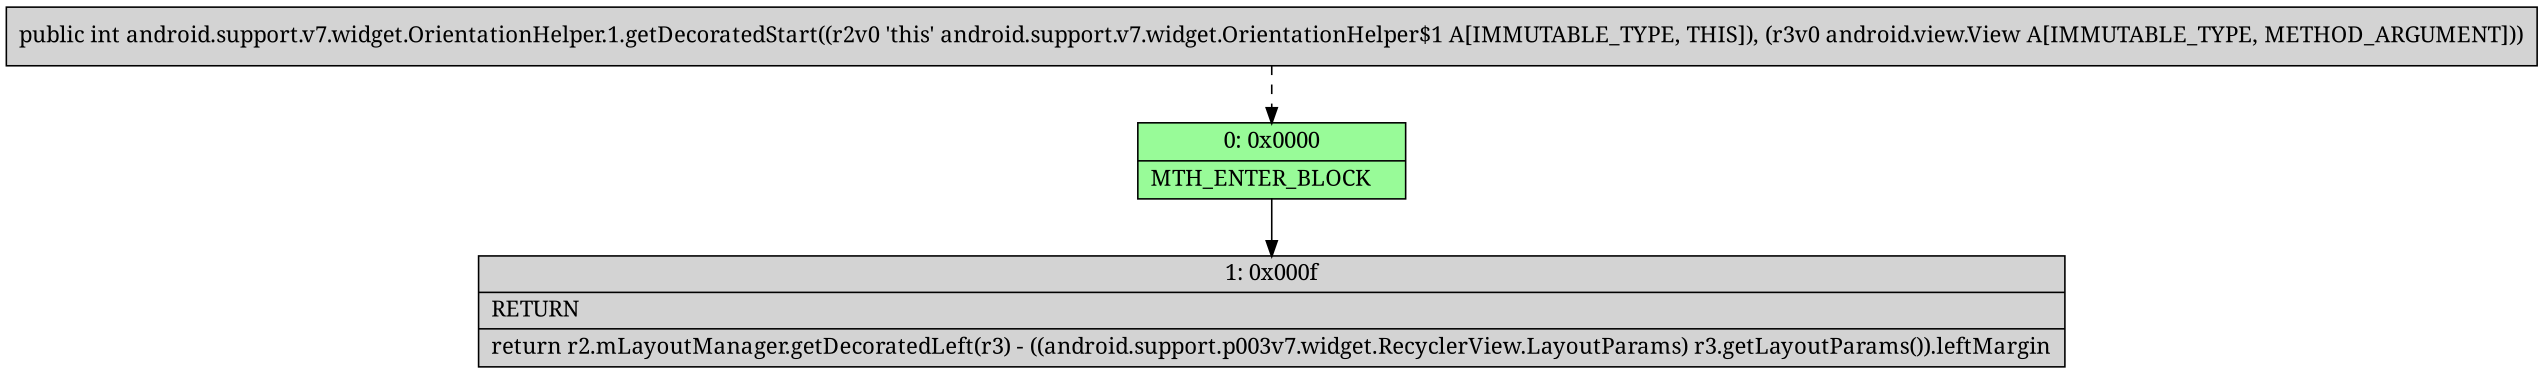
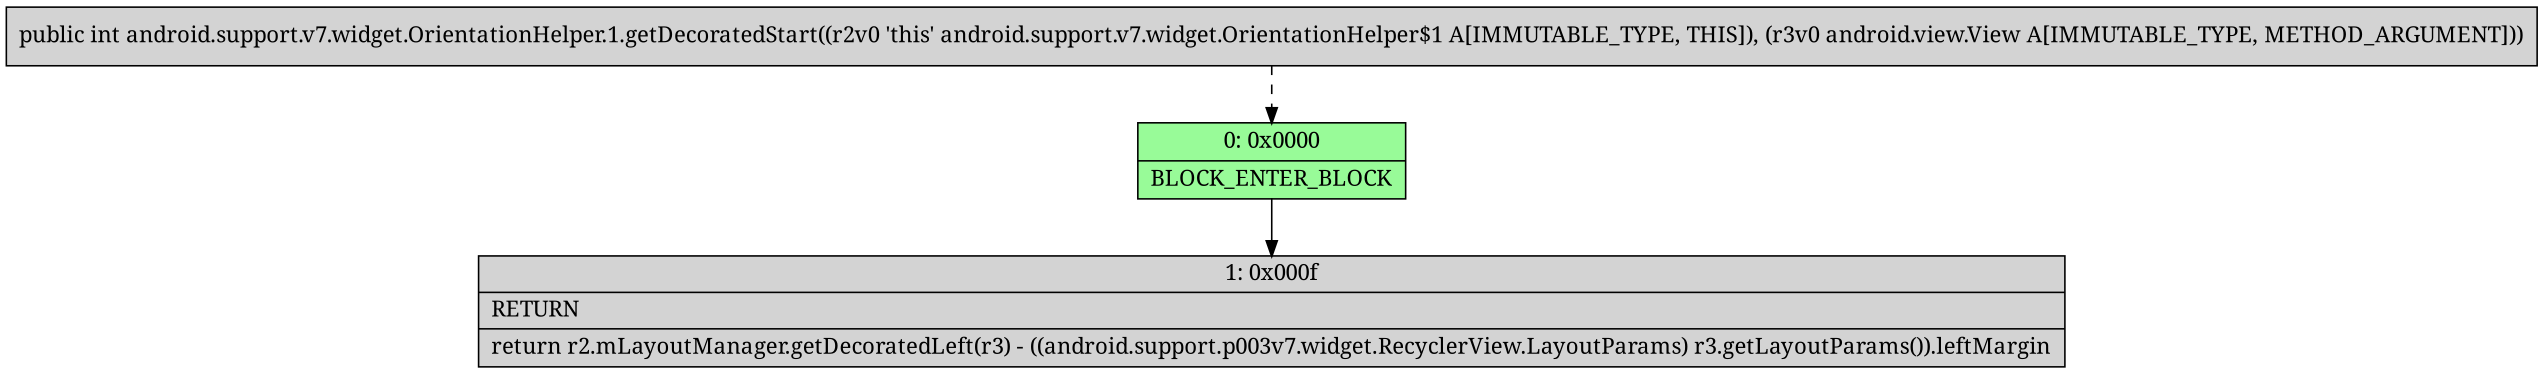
  digraph {
    fontname="Noto Serif"
    node [shape=record style=filled fillcolor=lightgrey fontname="Noto Serif"]
    edge [fontname="Noto Serif"]
-   n1 [label="{0\:\ 0x0000|MTH_ENTER_BLOCK\l}" fillcolor=palegreen]
+   n1 [label="{0\:\ 0x0000|BLOCK_ENTER_BLOCK\l}" fillcolor=palegreen]
    n2 [label="{1\:\ 0x000f|RETURN\l|return r2.mLayoutManager.getDecoratedLeft(r3) \- ((android.support.p003v7.widget.RecyclerView.LayoutParams) r3.getLayoutParams()).leftMargin\l}"]
    n3 [label="{public int android.support.v7.widget.OrientationHelper.1.getDecoratedStart((r2v0 'this' android.support.v7.widget.OrientationHelper$1 A[IMMUTABLE_TYPE, THIS]), (r3v0 android.view.View A[IMMUTABLE_TYPE, METHOD_ARGUMENT])) }"]
    n1 -> n2 [style=solid]
    n3 -> n1 [style=dashed]
  }
